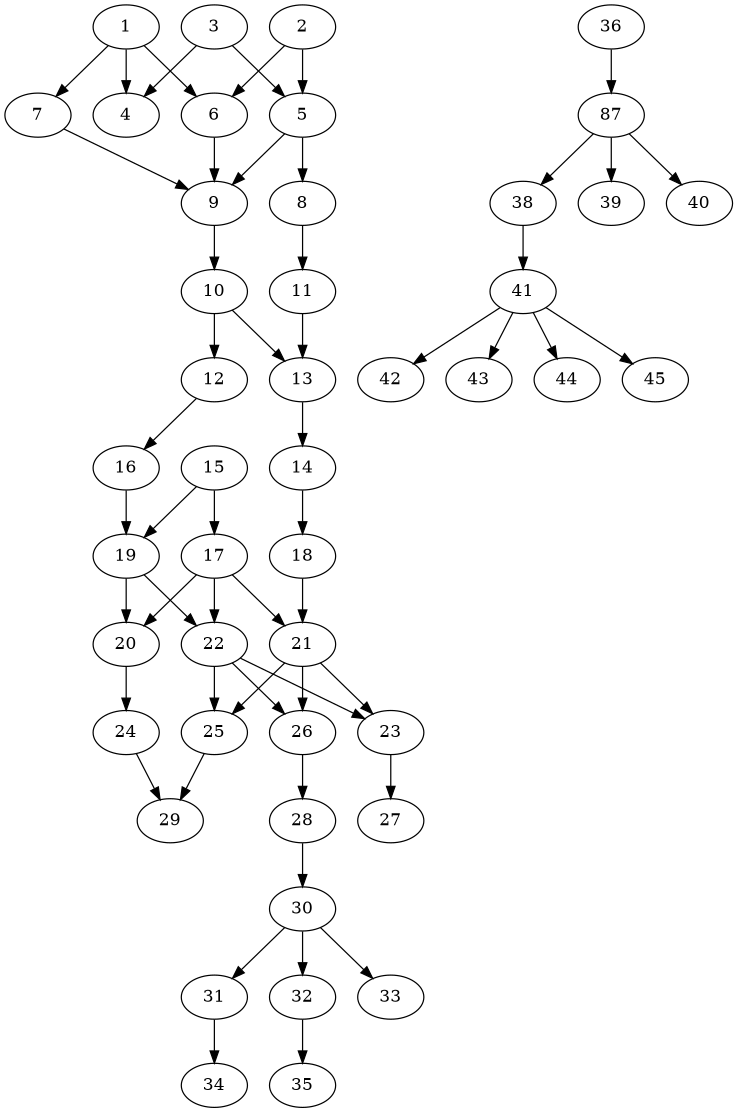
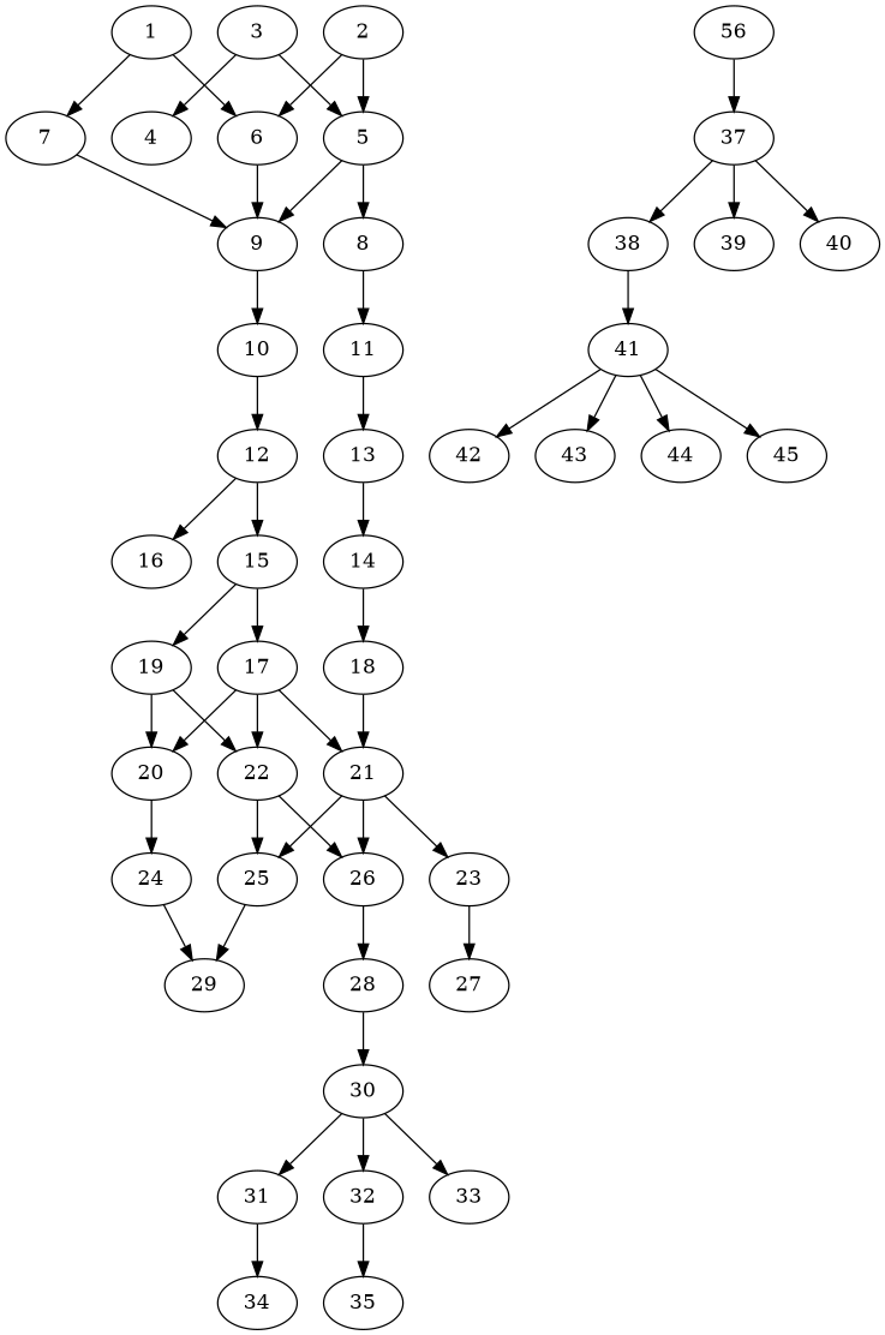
  digraph {
    node [alpha=0.16]
    1 [alpha=0.07 expect_size=43134976]
    4 [alpha=0.07 expect_size=50408448]
    6 [alpha=0.09 expect_size=23203840]
    7 [alpha=0.05 expect_size=11163648]
    9 [alpha=0.11 expect_size=30759936]
    10 [alpha=0.13 expect_size=35484672]
    2 [alpha=0.00 expect_size=23536640]
    5 [alpha=0.04 expect_size=7202816]
    8 [alpha=0.08 expect_size=51374080]
    11 [alpha=0.12 expect_size=30257152]
    3 [alpha=0.07 expect_size=41114624]
    13 [alpha=0.10 expect_size=47734784]
    12 [alpha=0.04 expect_size=47331328]
    14 [alpha=0.14 expect_size=17731584]
    15 [alpha=0.13 expect_size=33381376]
    16 [alpha=0.18 expect_size=43252736]
    17 [expect_size=18398208]
    19 [alpha=0.01 expect_size=49924096]
    18 [alpha=0.06 expect_size=30610432]
    21 [alpha=0.08 expect_size=11009024]
    20 [alpha=0.06 expect_size=28379136]
    22 [alpha=0.17 expect_size=39758848]
    23 [alpha=0.01 expect_size=49927168]
    25 [alpha=0.09 expect_size=11977728]
    26 [alpha=0.01 expect_size=42810368]
    24 [alpha=0.05 expect_size=25891840]
    29 [alpha=0.15 expect_size=43176960]
    27 [expect_size=38268928]
    28 [alpha=0.10 expect_size=28026880]
    30 [alpha=0.12 expect_size=45547520]
    31 [alpha=0.00 expect_size=13379584]
    32 [alpha=0.07 expect_size=31752192]
    33 [alpha=0.11 expect_size=24587264]
    34 [alpha=0.00 expect_size=27757568]
    35 [alpha=0.01 expect_size=39242752]
-   36 [alpha=0.19 expect_size=13818880]
-   37 [alpha=0.02 expect_size=16630784 label=87]
+   36 [alpha=0.19 expect_size=13818880 label=56]
+   37 [alpha=0.02 expect_size=16630784]
    38 [expect_size=6417408]
    39 [alpha=0.08 expect_size=29309952]
    40 [alpha=0.11 expect_size=16452608]
    41 [expect_size=45274112]
    42 [expect_size=46417920]
    43 [alpha=0.14 expect_size=14785536]
    44 [alpha=0.01 expect_size=40057856]
    45 [alpha=0.12 expect_size=40349696]
-   1 -> 4
    1 -> 6
    1 -> 7
    6 -> 9
    7 -> 9
    9 -> 10
-   10 -> 13
    10 -> 12
    2 -> 6
    2 -> 5
    5 -> 9
    5 -> 8
    8 -> 11
    11 -> 13
    3 -> 4
    3 -> 5
    13 -> 14
+   12 -> 15
    12 -> 16
    14 -> 18
    15 -> 17
    15 -> 19
-   16 -> 19
    17 -> 21
    17 -> 20
    17 -> 22
    19 -> 20
    19 -> 22
    18 -> 21
    21 -> 23
    21 -> 25
    21 -> 26
    20 -> 24
-   22 -> 23
    22 -> 25
    22 -> 26
    23 -> 27
    25 -> 29
    26 -> 28
    24 -> 29
    28 -> 30
    30 -> 31
    30 -> 32
    30 -> 33
    31 -> 34
    32 -> 35
    36 -> 37
    37 -> 38
    37 -> 39
    37 -> 40
    38 -> 41
    41 -> 42
    41 -> 43
    41 -> 44
    41 -> 45
  }
